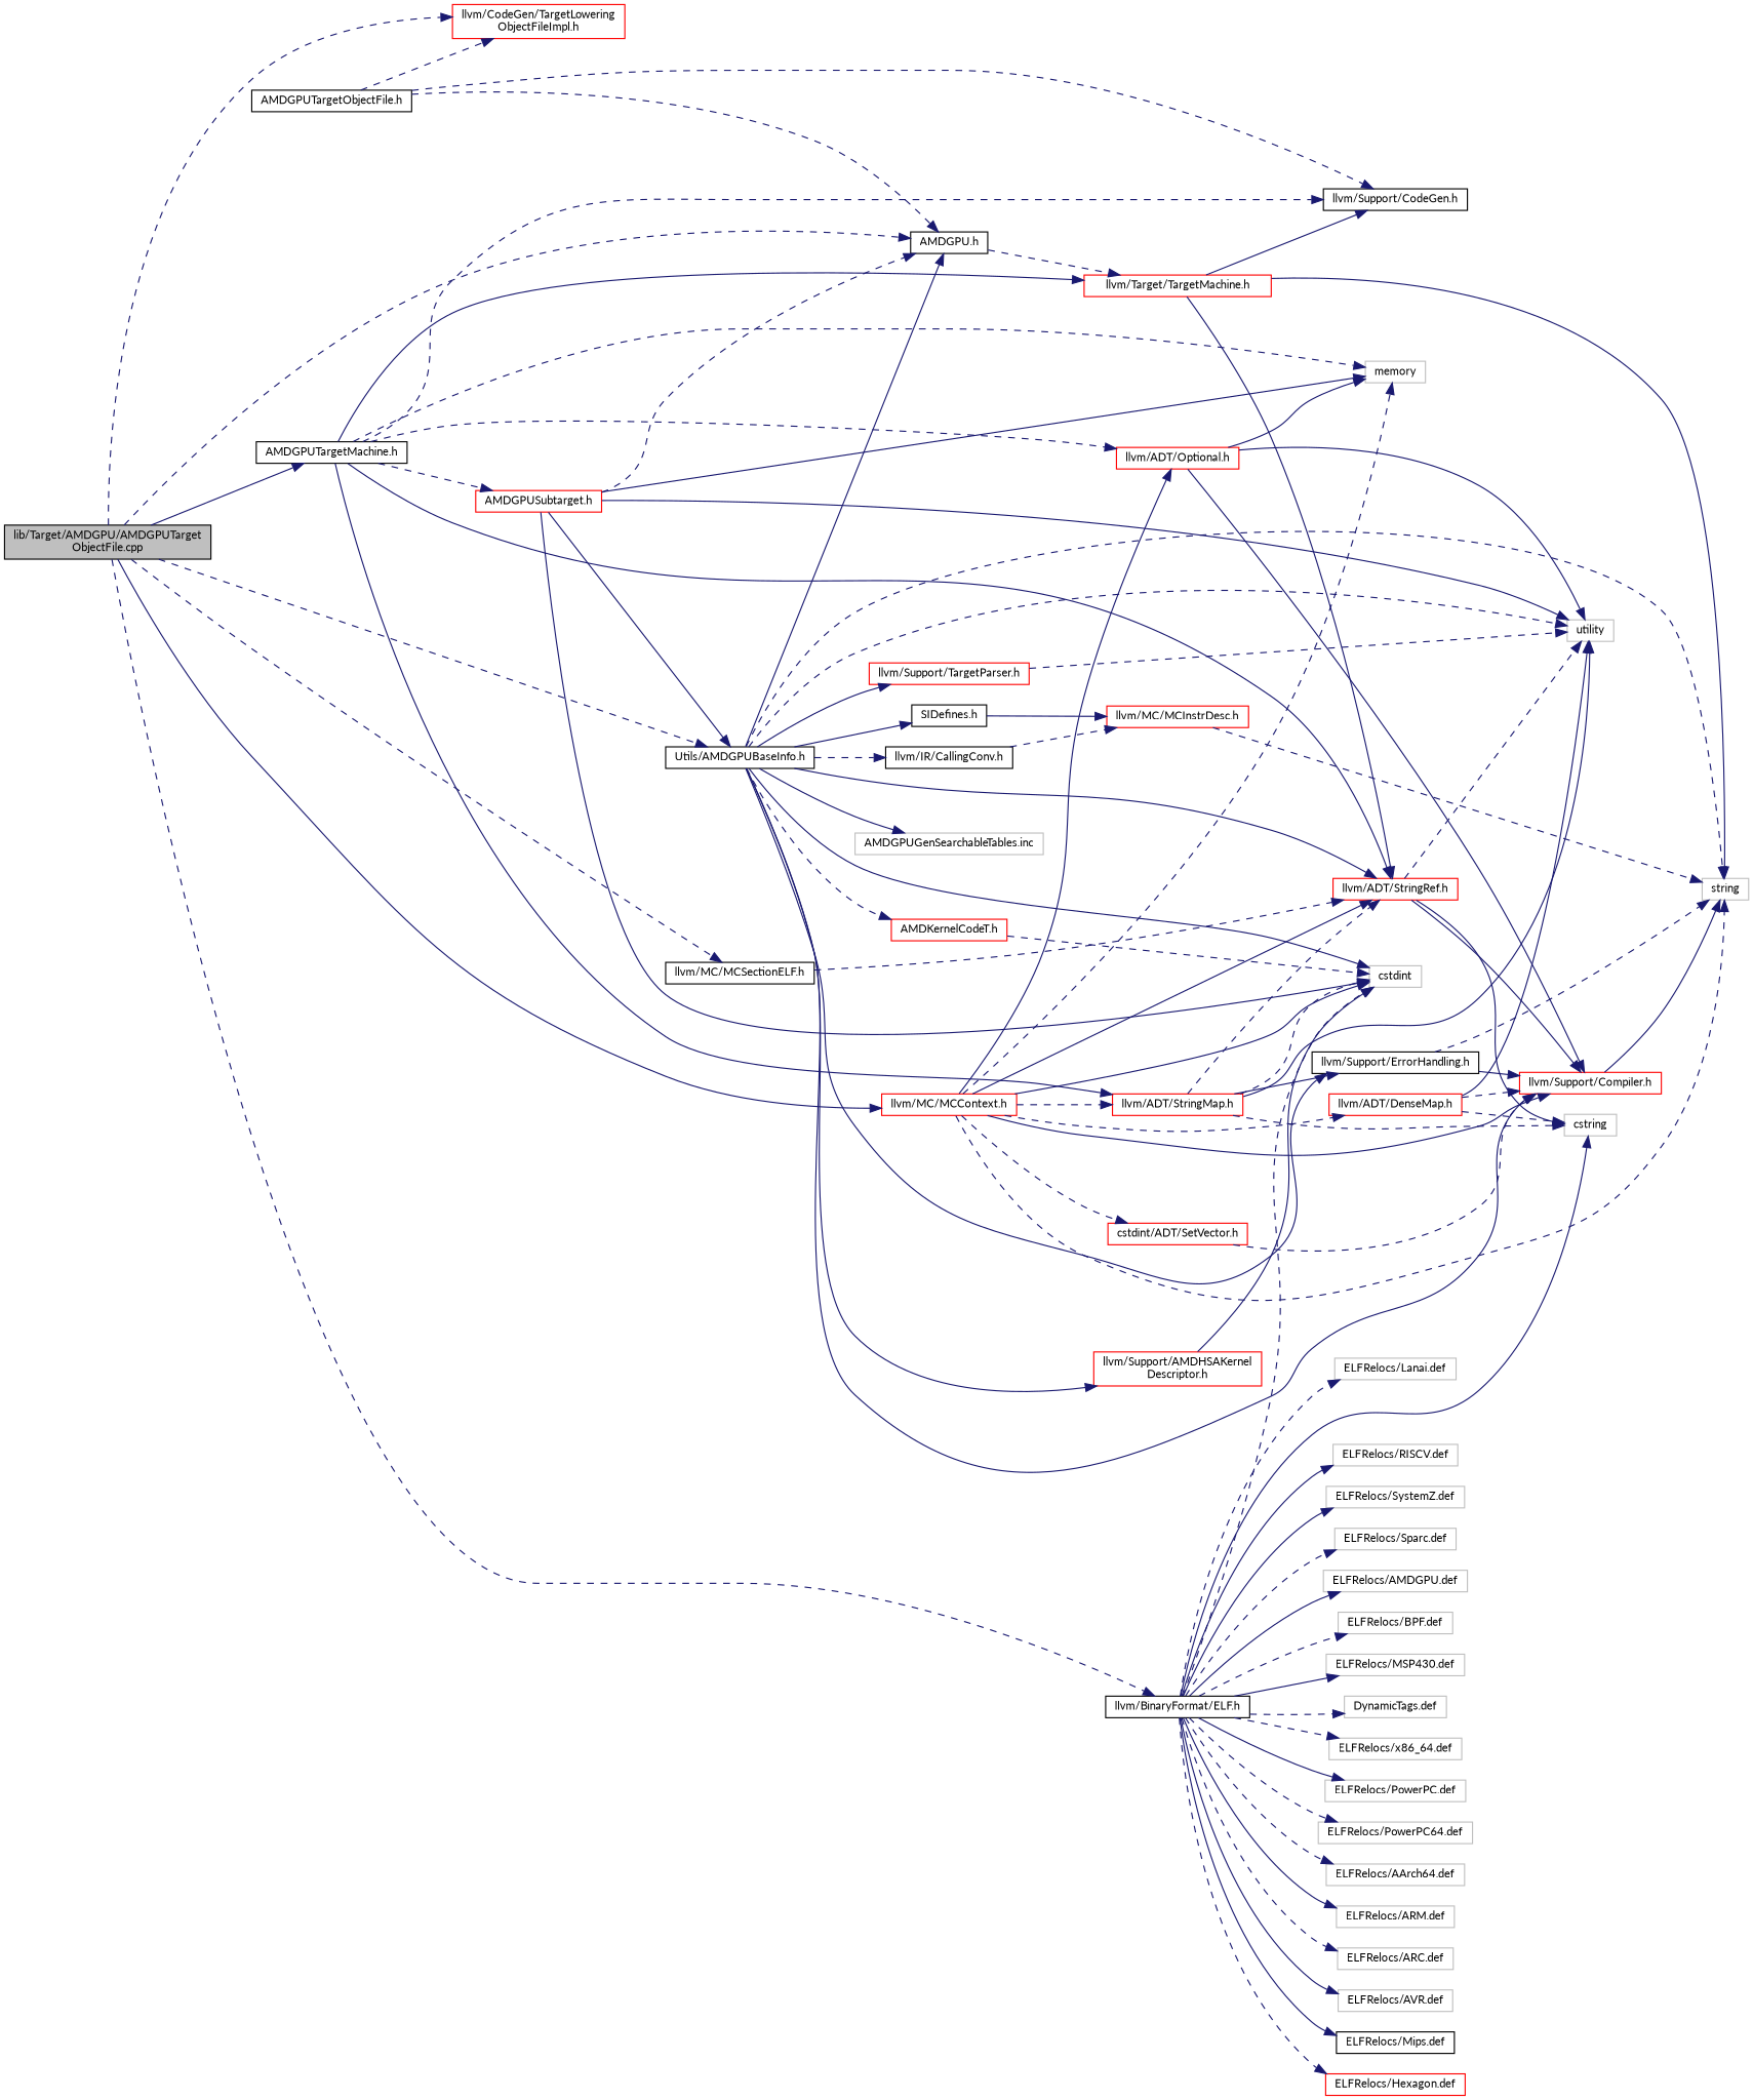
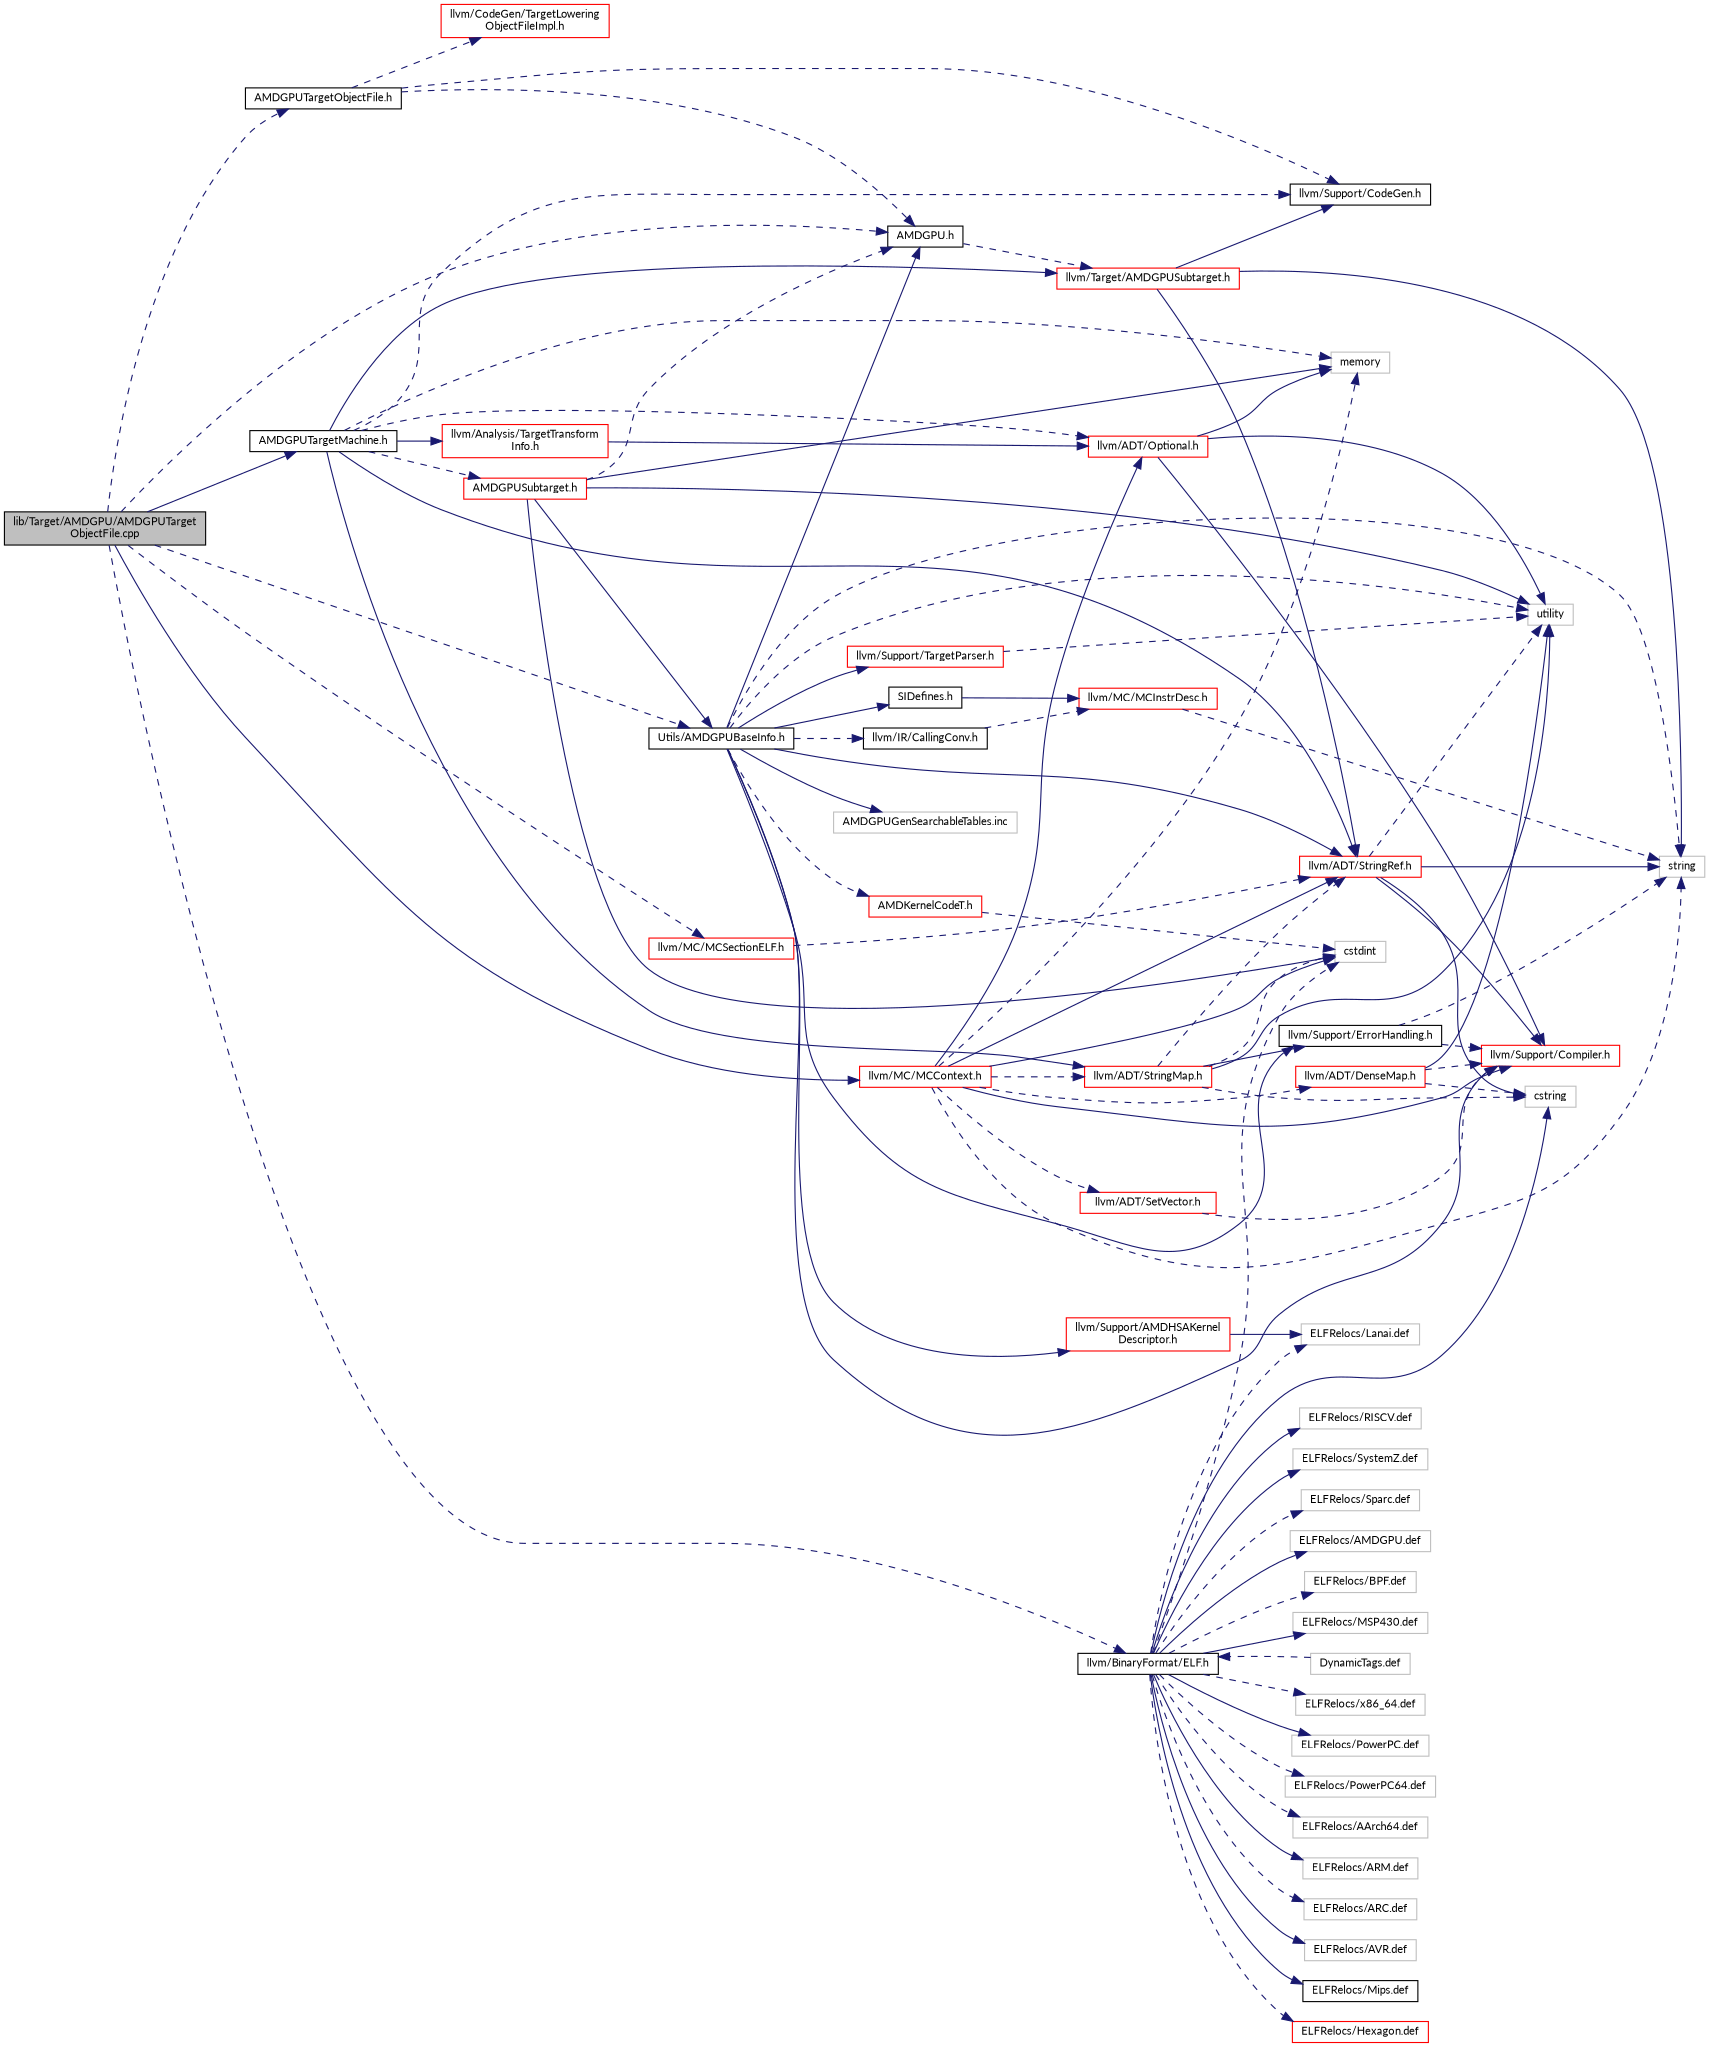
  digraph {
    fontname=Lato
    rankdir=LR
    node [color=grey75 fontname=Lato fontsize=10 shape=box]
    edge [color=midnightblue fontname=Lato fontsize=10 labelfontname=Helvetica labelfontsize=10 style=dashed]
    n1 [color=black fillcolor=grey75 fontcolor=black height=0.2 label="lib/Target/AMDGPU/AMDGPUTarget\lObjectFile.cpp" style=filled width=0.4]
    n2 [color=black height=0.2 label="AMDGPUTargetObjectFile.h" width=0.4]
    n3 [color=black height=0.2 label="AMDGPU.h" width=0.4]
    n4 [color=black height=0.2 label="AMDGPUTargetMachine.h" width=0.4]
    n5 [color=black height=0.2 label="Utils/AMDGPUBaseInfo.h" width=0.4]
    n6 [color=black height=0.2 label="llvm/BinaryFormat/ELF.h" width=0.4]
    n7 [color=red height=0.2 label="llvm/MC/MCContext.h" width=0.4]
-   n8 [color=black height=0.2 label="llvm/MC/MCSectionELF.h" width=0.4]
+   n8 [color=red height=0.2 label="llvm/MC/MCSectionELF.h" width=0.4]
    n9 [color=red height=0.2 label="llvm/CodeGen/TargetLowering\lObjectFileImpl.h" width=0.4]
    n10 [color=black height=0.2 label="llvm/Support/CodeGen.h" width=0.4]
-   n11 [color=red height=0.2 label="llvm/Target/TargetMachine.h" width=0.4]
+   n11 [color=red height=0.2 label="llvm/Target/AMDGPUSubtarget.h" width=0.4]
    n12 [color=red height=0.2 label="llvm/ADT/StringRef.h" width=0.4]
    n13 [color=red height=0.2 label="AMDGPUSubtarget.h" width=0.4]
    n14 [height=0.2 label=memory width=0.4]
    n15 [color=red height=0.2 label="llvm/ADT/Optional.h" width=0.4]
    n16 [color=red height=0.2 label="llvm/ADT/StringMap.h" width=0.4]
+   n17 [color=red height=0.2 label="llvm/Analysis/TargetTransform\lInfo.h" width=0.4]
    n18 [height=0.2 label=string width=0.4]
    n19 [color=red height=0.2 label="llvm/Support/Compiler.h" width=0.4]
    n20 [height=0.2 label=utility width=0.4]
    n21 [height=0.2 label=cstdint width=0.4]
    n22 [color=red height=0.2 label="AMDKernelCodeT.h" width=0.4]
    n23 [color=black height=0.2 label="SIDefines.h" width=0.4]
    n24 [color=black height=0.2 label="llvm/IR/CallingConv.h" width=0.4]
    n25 [color=red height=0.2 label="llvm/Support/AMDHSAKernel\lDescriptor.h" width=0.4]
    n26 [color=black height=0.2 label="llvm/Support/ErrorHandling.h" width=0.4]
    n27 [color=red height=0.2 label="llvm/Support/TargetParser.h" width=0.4]
    n28 [height=0.2 label="AMDGPUGenSearchableTables.inc" width=0.4]
    n29 [height=0.2 label=cstring width=0.4]
    n30 [height=0.2 label="ELFRelocs/x86_64.def" width=0.4]
    n31 [height=0.2 label="ELFRelocs/PowerPC.def" width=0.4]
    n32 [height=0.2 label="ELFRelocs/PowerPC64.def" width=0.4]
    n33 [height=0.2 label="ELFRelocs/AArch64.def" width=0.4]
    n34 [height=0.2 label="ELFRelocs/ARM.def" width=0.4]
    n35 [height=0.2 label="ELFRelocs/ARC.def" width=0.4]
    n36 [height=0.2 label="ELFRelocs/AVR.def" width=0.4]
    n37 [color=black height=0.2 label="ELFRelocs/Mips.def" width=0.4]
    n38 [color=red height=0.2 label="ELFRelocs/Hexagon.def" width=0.4]
    n39 [height=0.2 label="ELFRelocs/Lanai.def" width=0.4]
    n40 [height=0.2 label="ELFRelocs/RISCV.def" width=0.4]
    n41 [height=0.2 label="ELFRelocs/SystemZ.def" width=0.4]
    n42 [height=0.2 label="ELFRelocs/Sparc.def" width=0.4]
    n43 [height=0.2 label="ELFRelocs/AMDGPU.def" width=0.4]
    n44 [height=0.2 label="ELFRelocs/BPF.def" width=0.4]
    n45 [height=0.2 label="ELFRelocs/MSP430.def" width=0.4]
    n46 [height=0.2 label="DynamicTags.def" width=0.4]
    n47 [color=red height=0.2 label="llvm/ADT/DenseMap.h" width=0.4]
-   n48 [color=red height=0.2 label="cstdint/ADT/SetVector.h" width=0.4]
+   n48 [color=red height=0.2 label="llvm/ADT/SetVector.h" width=0.4]
    n49 [color=red height=0.2 label="llvm/MC/MCInstrDesc.h" width=0.4]
-   n1 -> n9
+   n1 -> n2
    n1 -> n3
    n1 -> n4 [style=solid]
    n1 -> n5
    n1 -> n6
    n1 -> n7 [style=solid]
    n1 -> n8
    n2 -> n3
    n2 -> n9
    n2 -> n10
    n3 -> n11
    n4 -> n10
    n4 -> n11 [style=solid]
    n4 -> n12 [style=solid]
    n4 -> n13
    n4 -> n14
    n4 -> n15
    n4 -> n16 [style=solid]
+   n4 -> n17 [style=solid]
    n5 -> n3 [style=solid]
    n5 -> n12 [style=solid]
    n5 -> n18
    n5 -> n19 [style=solid]
    n5 -> n20
-   n5 -> n21 [style=solid]
    n5 -> n22
    n5 -> n23 [style=solid]
    n5 -> n24
    n5 -> n25 [style=solid]
    n5 -> n26 [style=solid]
    n5 -> n27 [style=solid]
    n5 -> n28 [style=solid]
    n6 -> n21
    n6 -> n29 [style=solid]
    n6 -> n30
    n6 -> n31 [style=solid]
    n6 -> n32
    n6 -> n33
    n6 -> n34 [style=solid]
    n6 -> n35
    n6 -> n36 [style=solid]
    n6 -> n37 [style=solid]
    n6 -> n38
    n6 -> n39
    n6 -> n40 [style=solid]
    n6 -> n41 [style=solid]
    n6 -> n42
    n6 -> n43 [style=solid]
    n6 -> n44
    n6 -> n45 [style=solid]
-   n6 -> n46
+   n46 -> n6
    n7 -> n12 [style=solid]
    n7 -> n14
    n7 -> n15 [style=solid]
    n7 -> n16
    n7 -> n18
    n7 -> n19 [style=solid]
    n7 -> n21 [style=solid]
    n7 -> n47
    n7 -> n48
    n8 -> n12
    n11 -> n10 [style=solid]
    n11 -> n12 [style=solid]
    n11 -> n18 [style=solid]
-   n19 -> n18 [style=solid]
+   n12 -> n18 [style=solid]
    n12 -> n19 [style=solid]
    n12 -> n20
    n12 -> n29 [style=solid]
    n13 -> n3
    n13 -> n5 [style=solid]
    n13 -> n14 [style=solid]
    n13 -> n20 [style=solid]
    n13 -> n21 [style=solid]
    n15 -> n14 [style=solid]
    n15 -> n19 [style=solid]
    n15 -> n20 [style=solid]
    n16 -> n12
    n16 -> n20 [style=solid]
    n16 -> n21
    n16 -> n26 [style=solid]
    n16 -> n29
+   n17 -> n15 [style=solid]
    n22 -> n21
    n23 -> n49 [style=solid]
    n24 -> n49
-   n25 -> n21 [style=solid]
+   n25 -> n39 [style=solid]
    n26 -> n18
-   n26 -> n19 [style=solid]
+   n26 -> n19
    n27 -> n20
    n47 -> n19
    n47 -> n20 [style=solid]
    n47 -> n29
    n48 -> n19
    n49 -> n18
  }
